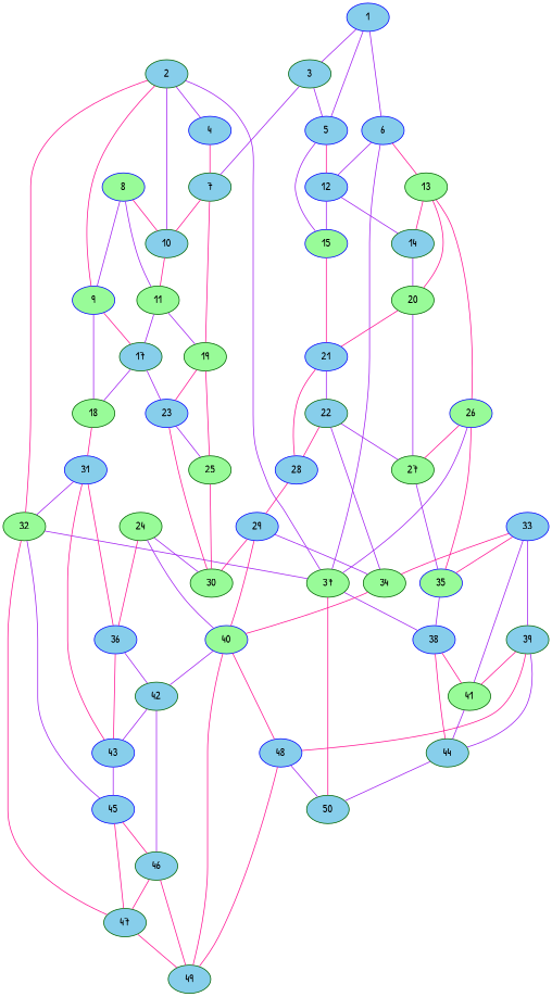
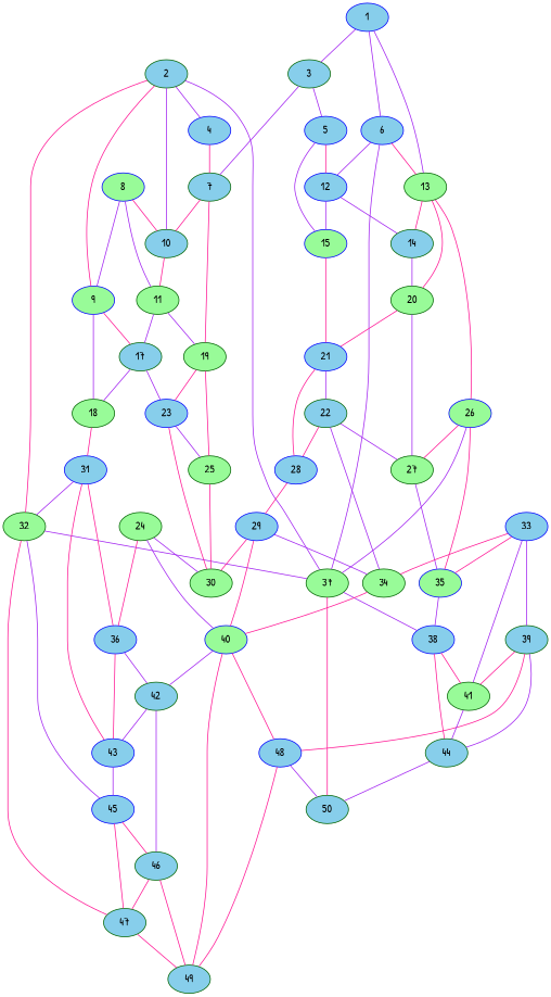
  graph {
    fontname="Patrick Hand"
    node [color=darkgreen fillcolor=skyblue fontname="Patrick Hand" style=filled]
    edge [color=deeppink fontname="Patrick Hand" weight=1.0]
    1 [color=blue]
    3
    5 [color=blue]
    6 [color=blue]
    7
    12 [color=blue]
    15 [color=blue fillcolor=palegreen]
    37 [fillcolor=palegreen]
    13 [fillcolor=palegreen]
    4 [color=blue]
    2
    9 [color=blue fillcolor=palegreen]
    10
    32 [fillcolor=palegreen]
    17
    18 [fillcolor=palegreen]
    11 [fillcolor=palegreen]
    45 [color=blue]
    47
    38 [color=blue]
    50
    19 [fillcolor=palegreen]
    14
    21 [color=blue]
    20 [fillcolor=palegreen]
    26 [color=blue fillcolor=palegreen]
    25 [fillcolor=palegreen]
    23 [color=blue]
    8 [color=blue fillcolor=palegreen]
    31 [color=blue]
    27 [fillcolor=palegreen]
    35 [color=blue fillcolor=palegreen]
    28 [color=blue]
    22
    30 [fillcolor=palegreen]
    29 [color=blue]
    36 [color=blue]
    43 [color=blue]
    34 [fillcolor=palegreen]
    40 [color=blue fillcolor=palegreen]
    24 [fillcolor=palegreen]
    42
    48 [color=blue]
    49
    46
    33 [color=blue]
    39
    41 [fillcolor=palegreen]
    44
    1 -- 3 [color=purple]
-   1 -- 5 [color=purple]
+   1 -- 13 [color=purple]
    1 -- 6 [color=purple]
    3 -- 5 [color=purple]
    3 -- 7 [color=purple]
    5 -- 12
    5 -- 15 [color=purple]
    6 -- 12 [color=purple]
    6 -- 37 [color=purple]
    6 -- 13
    7 -- 10
    7 -- 19
    12 -- 15 [color=purple]
    12 -- 14 [color=purple]
    15 -- 21
    37 -- 38 [color=purple]
    37 -- 50
    13 -- 14
    13 -- 20
    13 -- 26
    4 -- 7
    2 -- 37 [color=purple]
    2 -- 4 [color=purple]
    2 -- 9
    2 -- 10 [color=purple]
    2 -- 32
    9 -- 17
    9 -- 18 [color=purple]
    10 -- 11
    32 -- 37 [color=purple]
    32 -- 45 [color=purple]
    32 -- 47
    17 -- 18 [color=purple]
    17 -- 23 [color=purple]
    18 -- 31
    11 -- 17 [color=purple]
    11 -- 19 [color=purple]
    45 -- 47
    45 -- 46
    47 -- 49
    38 -- 41
    38 -- 44
    19 -- 25
    19 -- 23
    14 -- 20 [color=purple]
    21 -- 28
    21 -- 22 [color=purple]
    20 -- 21
    20 -- 27 [color=purple]
    26 -- 37 [color=purple]
    26 -- 27
    26 -- 35
    25 -- 30
    23 -- 25 [color=purple]
    23 -- 30
    8 -- 9 [color=purple]
    8 -- 10
    8 -- 11 [color=purple]
    31 -- 32 [color=purple]
    31 -- 36
    31 -- 43
    27 -- 35 [color=purple]
    35 -- 38 [color=purple]
    28 -- 29
    22 -- 27 [color=purple]
    22 -- 28
    22 -- 34 [color=purple]
    29 -- 30
    29 -- 34 [color=purple]
    29 -- 40
    36 -- 43
    36 -- 42 [color=purple]
    43 -- 45 [color=purple]
    34 -- 40
    40 -- 42 [color=purple]
    40 -- 48
    40 -- 49
    24 -- 30 [color=purple]
    24 -- 36
    24 -- 40 [color=purple]
    42 -- 43 [color=purple]
    42 -- 46 [color=purple]
    48 -- 50 [color=purple]
    48 -- 49
    46 -- 47
    46 -- 49
    33 -- 35
    33 -- 34
    33 -- 39 [color=purple]
    33 -- 41 [color=purple]
    39 -- 48
    39 -- 41
    39 -- 44 [color=purple]
    41 -- 44 [color=purple]
    44 -- 50 [color=purple]
  }
